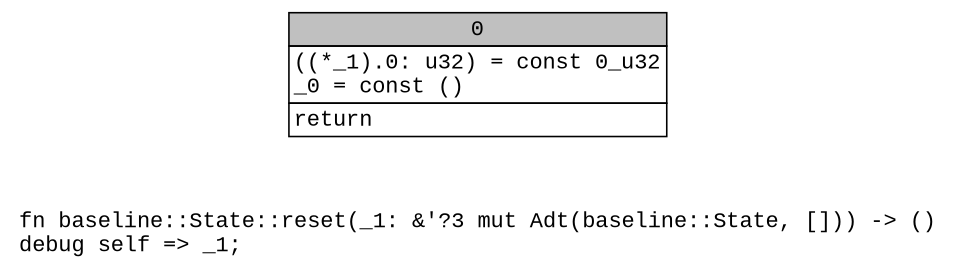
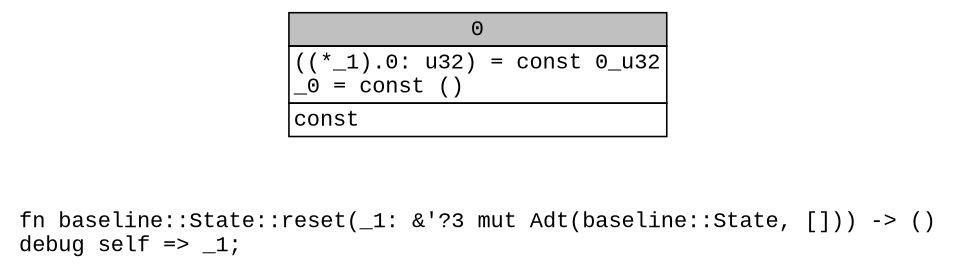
  digraph {
    fontname="Liberation Mono"
    label=<fn baseline::State::reset(_1: &amp;'?3 mut Adt(baseline::State, [])) -&gt; ()<br align="left"/>debug self =&gt; _1;<br align="left"/>>
-   n1 [fontname="Liberation Mono" label=<<table border="0" cellborder="1" cellspacing="0"><tr><td bgcolor="gray" align="center" colspan="1">0</td></tr><tr><td align="left" balign="left">((*_1).0: u32) = const 0_u32<br/>_0 = const ()<br/></td></tr><tr><td align="left">return</td></tr></table>> shape=none]
+   n1 [fontname="Liberation Mono" label=<<table border="0" cellborder="1" cellspacing="0"><tr><td bgcolor="gray" align="center" colspan="1">0</td></tr><tr><td align="left" balign="left">((*_1).0: u32) = const 0_u32<br/>_0 = const ()<br/></td></tr><tr><td align="left">const</td></tr></table>> shape=none]
  }
